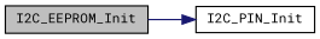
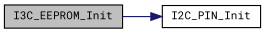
  digraph {
    rankdir=LR
    fontname="Roboto Mono"
    node [color=black fontname="Roboto Mono" fontsize=10 shape=record style=filled]
-   n1 [fillcolor=grey75 fontcolor=black height=0.2 label=I2C_EEPROM_Init width=0.4]
+   n1 [fillcolor=grey75 fontcolor=black height=0.2 label=I3C_EEPROM_Init width=0.4]
    n2 [fillcolor=white height=0.2 label=I2C_PIN_Init width=0.4]
    n1 -> n2 [color=midnightblue fontname="Roboto Mono" fontsize=10 labelfontname=Helvetica labelfontsize=10 style=solid]
  }
